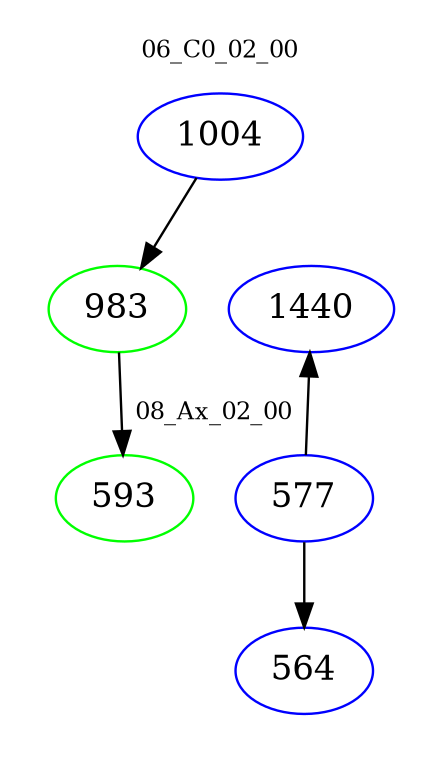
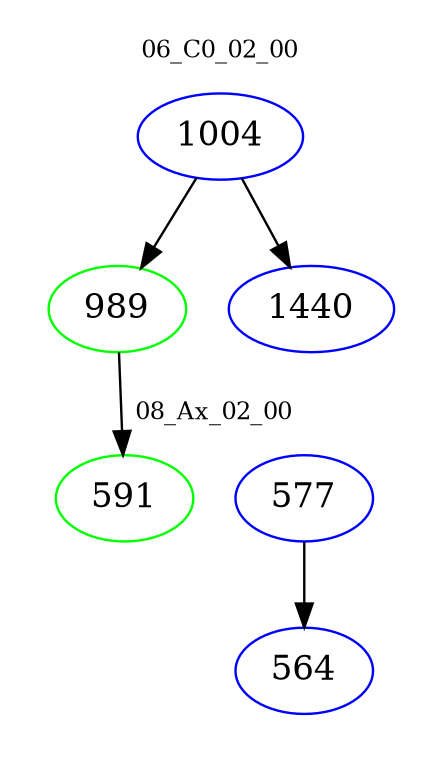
  digraph {
    node [color=blue]
    edge [color=black]
    n1 [label=577]
    n2 [label=564]
-   n3 [color=green label=593]
+   n3 [color=green label=591]
    n4 [label=1004]
-   n5 [color=green label=983]
+   n5 [color=green label=989]
    n6 [label=1440]
    subgraph cluster_1 {
      color=white
      fontsize=10
      label="08_Ax_02_00"
      n1
      n2
      n3
    }
    subgraph cluster_2 {
      color=white
      fontsize=10
      label="06_C0_02_00"
      n4
      n5
      n6
    }
    n1 -> n2
    n4 -> n5
-   n1 -> n6
+   n4 -> n6
    n5 -> n3
  }
